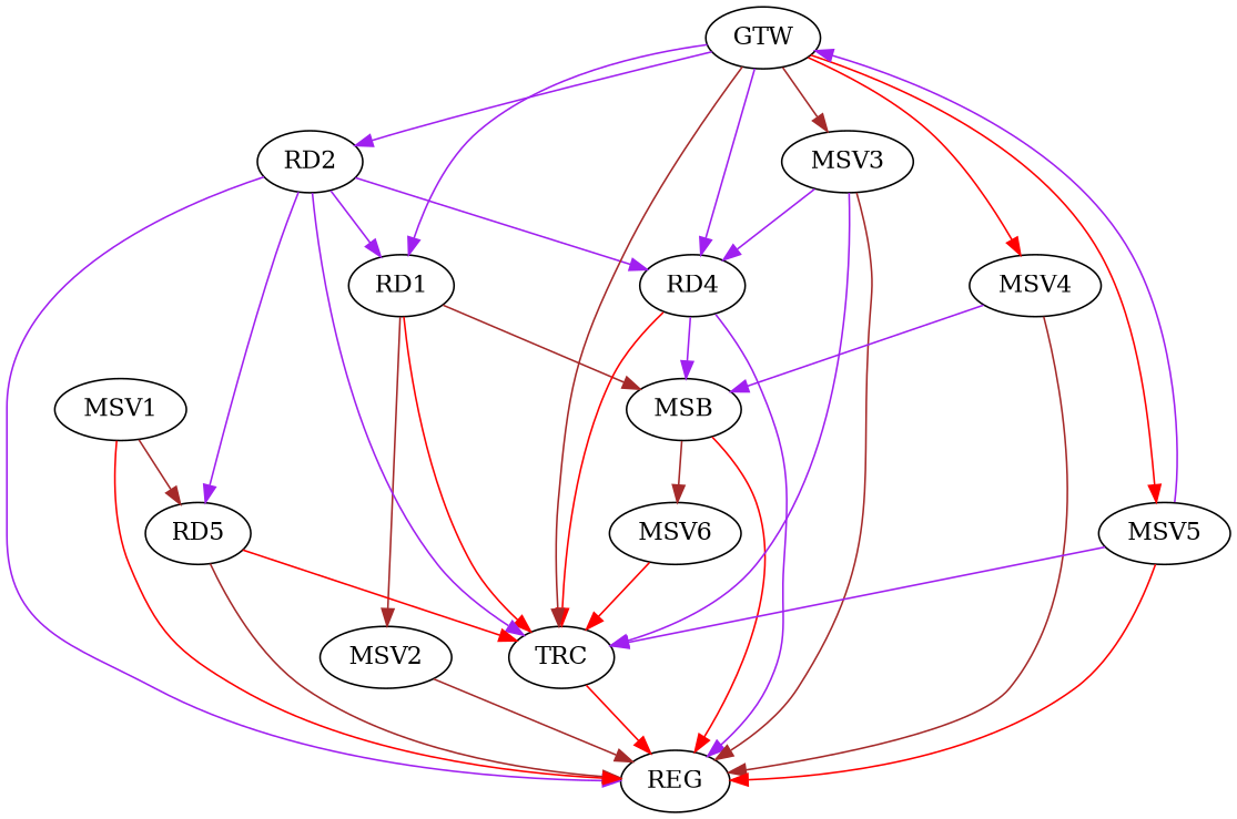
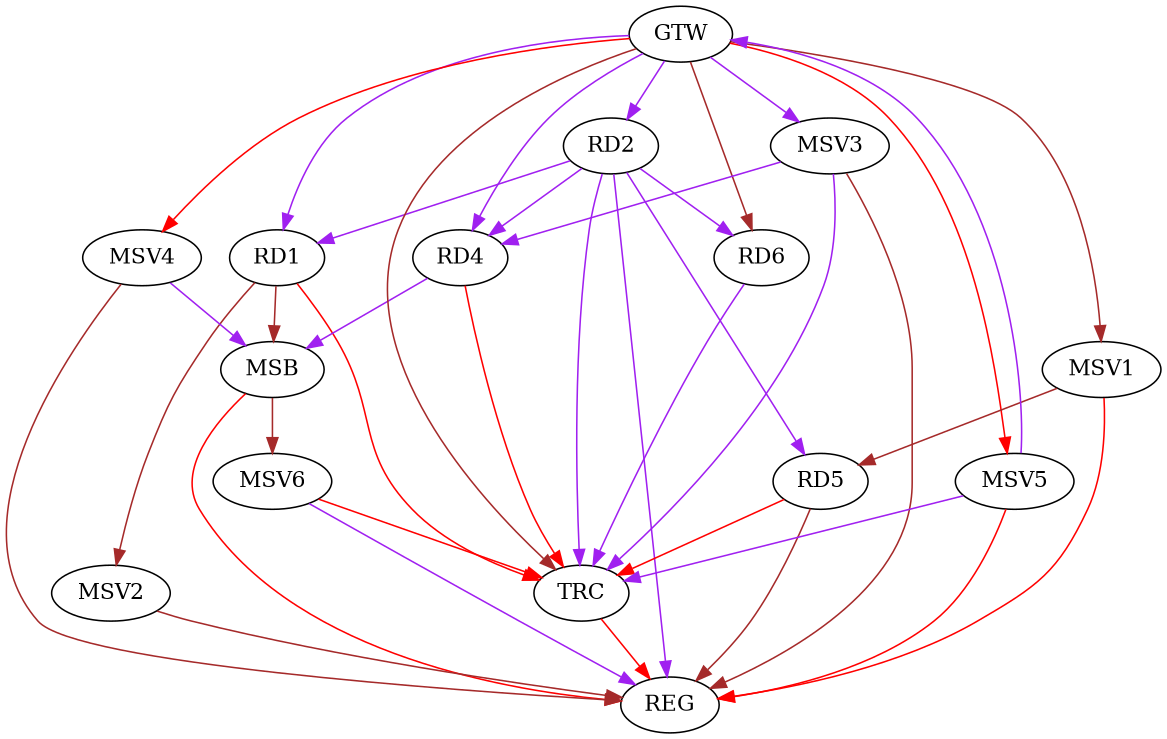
  strict digraph {
    edge [color=purple]
    n1 [label=RD1]
    n2 [label=MSB]
    n3 [label=TRC]
    n4 [label=MSV2]
    n5 [label=REG]
    n6 [label=MSV6]
    n7 [label=RD2]
    n8 [label=RD4]
    n9 [label=RD5]
+   n10 [label=RD6]
    n11 [label=GTW]
    n12 [label=MSV1]
    n13 [label=MSV3]
    n14 [label=MSV4]
    n15 [label=MSV5]
    n1 -> n2 [color=brown]
    n1 -> n3 [color=red]
    n1 -> n4 [color=brown]
    n2 -> n5 [color=red]
    n2 -> n6 [color=brown]
    n3 -> n5 [color=red]
    n4 -> n5 [color=brown]
    n6 -> n3 [color=red]
-   n8 -> n5
+   n6 -> n5
    n7 -> n1
    n7 -> n3
    n7 -> n5
    n7 -> n8
    n7 -> n9
+   n7 -> n10
    n8 -> n2
    n8 -> n3 [color=red]
    n9 -> n3 [color=red]
    n9 -> n5 [color=brown]
+   n10 -> n3
    n11 -> n1
    n11 -> n3 [color=brown]
    n11 -> n7
    n11 -> n8
-   n11 -> n13 [color=brown]
+   n11 -> n10 [color=brown]
+   n11 -> n12 [color=brown]
+   n11 -> n13
    n11 -> n14 [color=red]
    n11 -> n15 [color=red]
    n12 -> n5 [color=red]
    n12 -> n9 [color=brown]
    n13 -> n3
    n13 -> n5 [color=brown]
    n13 -> n8
    n14 -> n2
    n14 -> n5 [color=brown]
    n15 -> n3
    n15 -> n5 [color=red]
    n15 -> n11
  }
